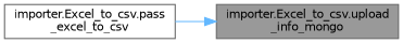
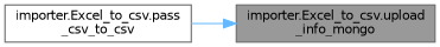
  digraph {
    rankdir=RL
    node [fontname=Helvetica fontsize=10 shape=box style=filled]
    n1 [color=gray40 fillcolor=grey60 fontcolor=black height=0.2 label="importer.Excel_to_csv.upload\l_info_mongo" width=0.4]
-   n2 [color=grey40 fillcolor=white height=0.2 label="importer.Excel_to_csv.pass\l_excel_to_csv" width=0.4]
+   n2 [color=grey40 fillcolor=white height=0.2 label="importer.Excel_to_csv.pass\l_csv_to_csv" width=0.4]
    n1 -> n2 [color=steelblue1 dir=back fontname=Helvetica fontsize=10 labelfontname=Helvetica labelfontsize=10 style=solid]
  }
